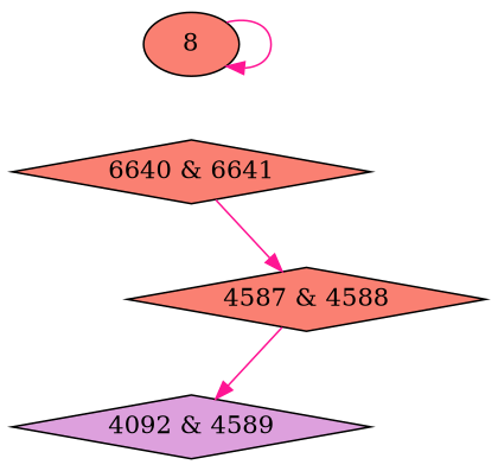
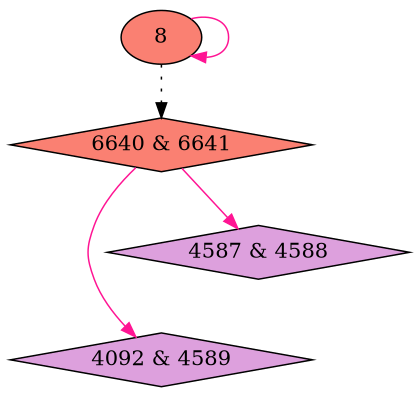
  digraph {
    node [fillcolor=plum shape=diamond style=filled]
    edge [color=deeppink style=solid]
    n1 [label="4092 & 4589"]
-   n2 [fillcolor=salmon label="4587 & 4588"]
+   n2 [label="4587 & 4588"]
    n3 [fillcolor=salmon label="6640 & 6641"]
    n4 [fillcolor=salmon label=8 shape=""]
-   n2 -> n1
+   n3 -> n1
    n3 -> n2
+   n4 -> n3 [color=black style=dotted]
    n4 -> n4
  }
